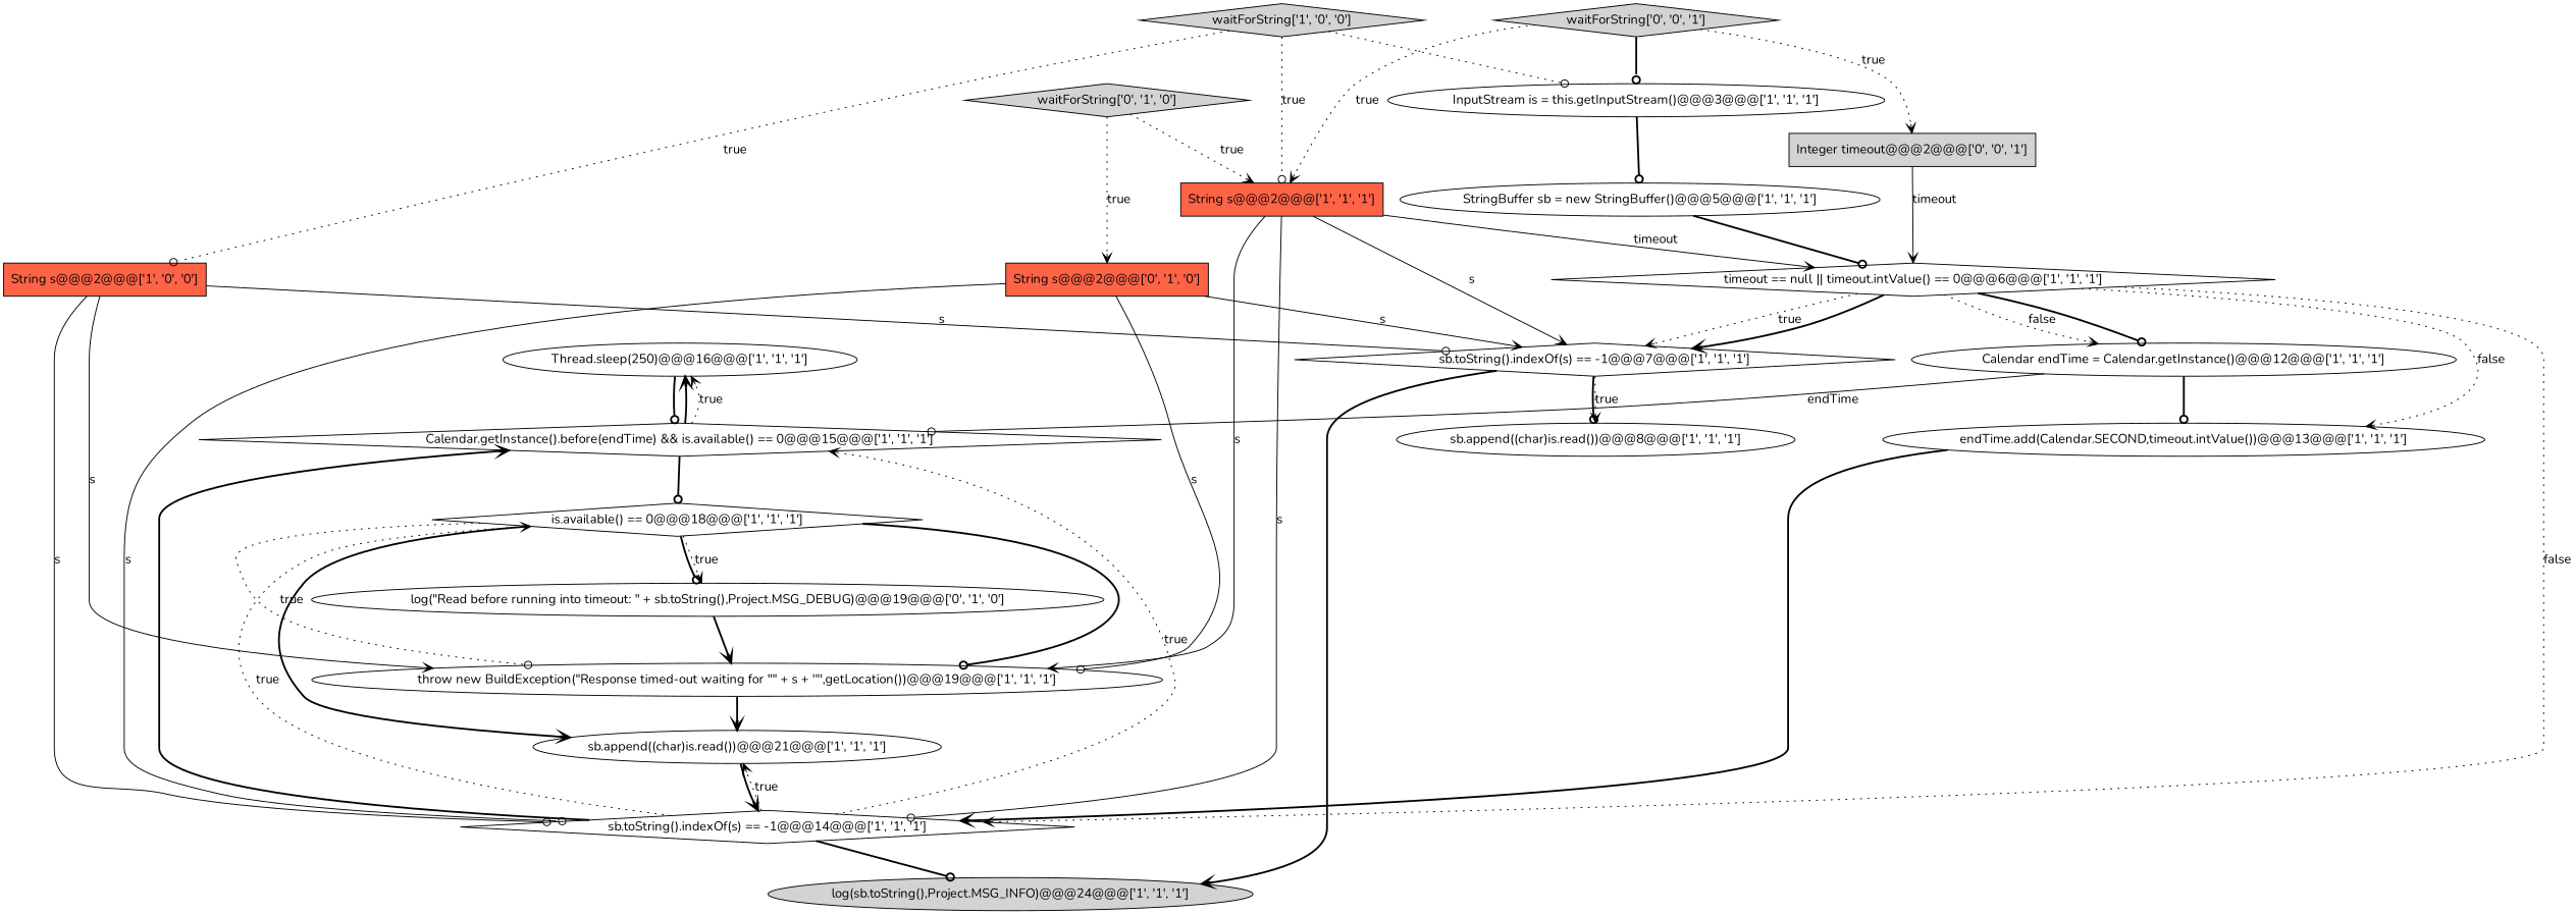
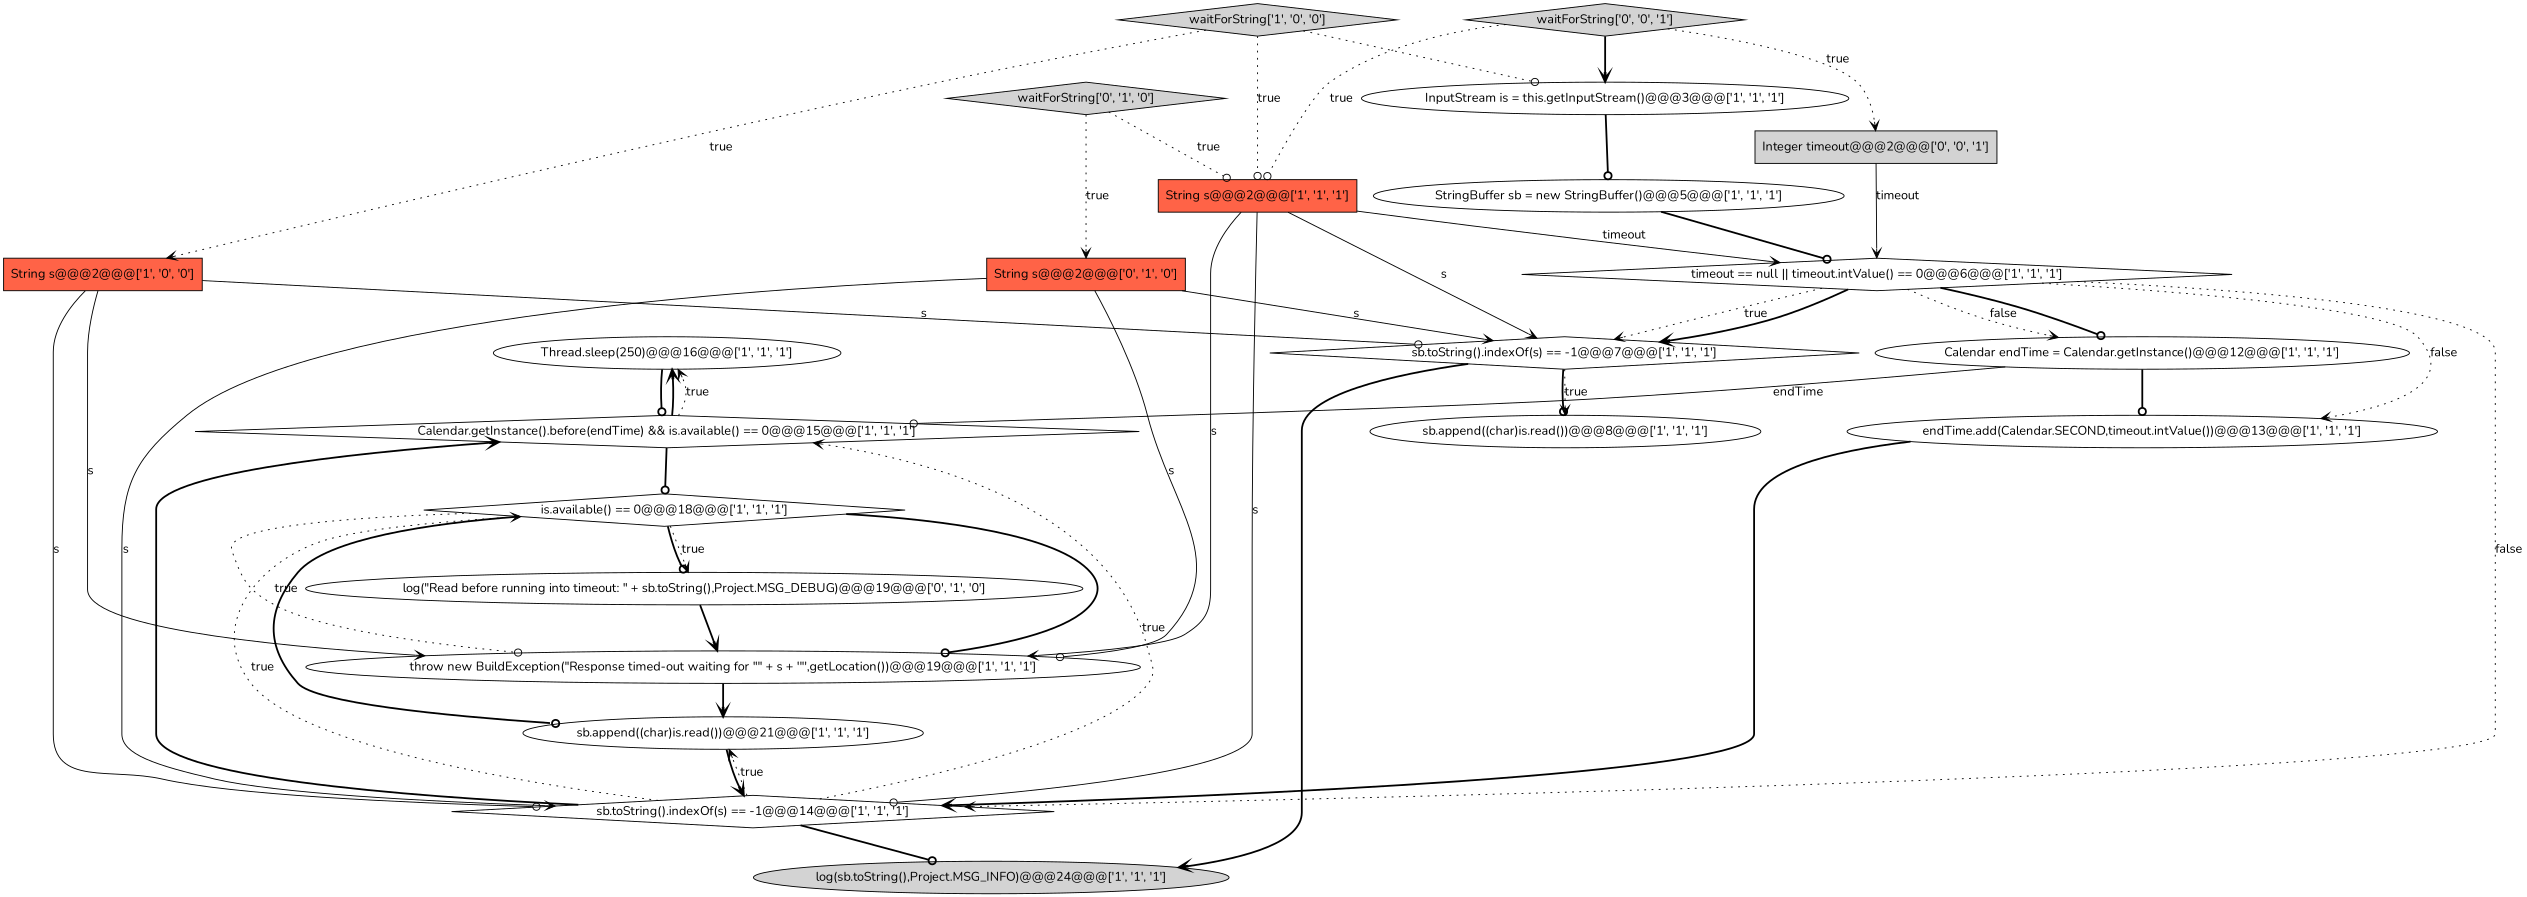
  digraph {
    fontname=Nunito
    node [fillcolor=white fontname=Nunito shape=ellipse style=filled]
    edge [arrowhead=vee fontname=Nunito style=bold]
    n1 [label="Thread.sleep(250)@@@16@@@['1', '1', '1']"]
    n2 [label="Calendar.getInstance().before(endTime) && is.available() == 0@@@15@@@['1', '1', '1']" shape=diamond]
    n3 [label="is.available() == 0@@@18@@@['1', '1', '1']" shape=diamond]
    n4 [fillcolor=lightgray label="waitForString['0', '1', '0']" shape=diamond]
    n5 [fillcolor=tomato label="String s@@@2@@@['1', '1', '1']" shape=box]
    n6 [fillcolor=tomato label="String s@@@2@@@['0', '1', '0']" shape=box]
    n7 [label="InputStream is = this.getInputStream()@@@3@@@['1', '1', '1']"]
    n8 [label="StringBuffer sb = new StringBuffer()@@@5@@@['1', '1', '1']"]
    n9 [label="sb.toString().indexOf(s) == -1@@@14@@@['1', '1', '1']" shape=diamond]
    n10 [label="timeout == null || timeout.intValue() == 0@@@6@@@['1', '1', '1']" shape=diamond]
    n11 [label="sb.toString().indexOf(s) == -1@@@7@@@['1', '1', '1']" shape=diamond]
    n12 [label="throw new BuildException(\"Response timed-out waiting for \"\" + s + '\"',getLocation())@@@19@@@['1', '1', '1']"]
    n13 [label="sb.append((char)is.read())@@@21@@@['1', '1', '1']"]
    n14 [fillcolor=lightgray label="log(sb.toString(),Project.MSG_INFO)@@@24@@@['1', '1', '1']"]
    n15 [label="log(\"Read before running into timeout: \" + sb.toString(),Project.MSG_DEBUG)@@@19@@@['0', '1', '0']"]
    n16 [label="Calendar endTime = Calendar.getInstance()@@@12@@@['1', '1', '1']"]
    n17 [label="endTime.add(Calendar.SECOND,timeout.intValue())@@@13@@@['1', '1', '1']"]
    n18 [fillcolor=lightgray label="Integer timeout@@@2@@@['0', '0', '1']" shape=box]
    n19 [label="sb.append((char)is.read())@@@8@@@['1', '1', '1']"]
    n20 [fillcolor=tomato label="String s@@@2@@@['1', '0', '0']" shape=box]
    n21 [fillcolor=lightgray label="waitForString['0', '0', '1']" shape=diamond]
    n22 [fillcolor=lightgray label="waitForString['1', '0', '0']" shape=diamond]
    n1 -> n2 [arrowhead=odot]
    n2 -> n1 [label=true style=dotted]
    n2 -> n1
    n2 -> n3 [arrowhead=odot]
    n3 -> n12 [arrowhead=odot]
    n3 -> n12 [arrowhead=odot label=true style=dotted]
-   n3 -> n13
+   n3 -> n13 [arrowhead=odot]
    n3 -> n15 [arrowhead=odot]
    n3 -> n15 [label=true style=dotted]
-   n4 -> n5 [label=true style=dotted]
+   n4 -> n5 [arrowhead=odot label=true style=dotted]
    n4 -> n6 [label=true style=dotted]
    n5 -> n9 [arrowhead=odot label=s style=solid]
    n5 -> n10 [label=timeout style=solid]
    n5 -> n11 [label=s style=solid]
    n5 -> n12 [label=s style=solid]
-   n6 -> n9 [arrowhead=odot label=s style=solid]
+   n6 -> n9 [label=s style=solid]
    n6 -> n11 [label=s style=solid]
    n6 -> n12 [arrowhead=odot label=s style=solid]
    n7 -> n8 [arrowhead=odot]
    n8 -> n10 [arrowhead=odot]
    n9 -> n2 [label=true style=dotted]
    n9 -> n2
    n9 -> n3 [label=true style=dotted]
    n9 -> n13 [label=true style=dotted]
    n9 -> n14 [arrowhead=odot]
    n10 -> n9 [label=false style=dotted]
    n10 -> n11 [label=true style=dotted]
    n10 -> n11
    n10 -> n16 [label=false style=dotted]
    n10 -> n16 [arrowhead=odot]
    n10 -> n17 [label=false style=dotted]
    n11 -> n14
    n11 -> n19 [arrowhead=odot]
    n11 -> n19 [label=true style=dotted]
    n12 -> n13
    n13 -> n9
    n15 -> n12
    n16 -> n2 [arrowhead=odot label=endTime style=solid]
    n16 -> n17 [arrowhead=odot]
    n17 -> n9
    n18 -> n10 [label=timeout style=solid]
    n20 -> n9 [arrowhead=odot label=s style=solid]
    n20 -> n11 [arrowhead=odot label=s style=solid]
    n20 -> n12 [label=s style=solid]
-   n21 -> n5 [label=true style=dotted]
-   n21 -> n7 [arrowhead=odot]
+   n21 -> n5 [arrowhead=odot label=true style=dotted]
+   n21 -> n7
    n21 -> n18 [label=true style=dotted]
    n22 -> n5 [arrowhead=odot label=true style=dotted]
    n22 -> n7 [arrowhead=odot style=dotted]
-   n22 -> n20 [arrowhead=odot label=true style=dotted]
+   n22 -> n20 [label=true style=dotted]
  }
